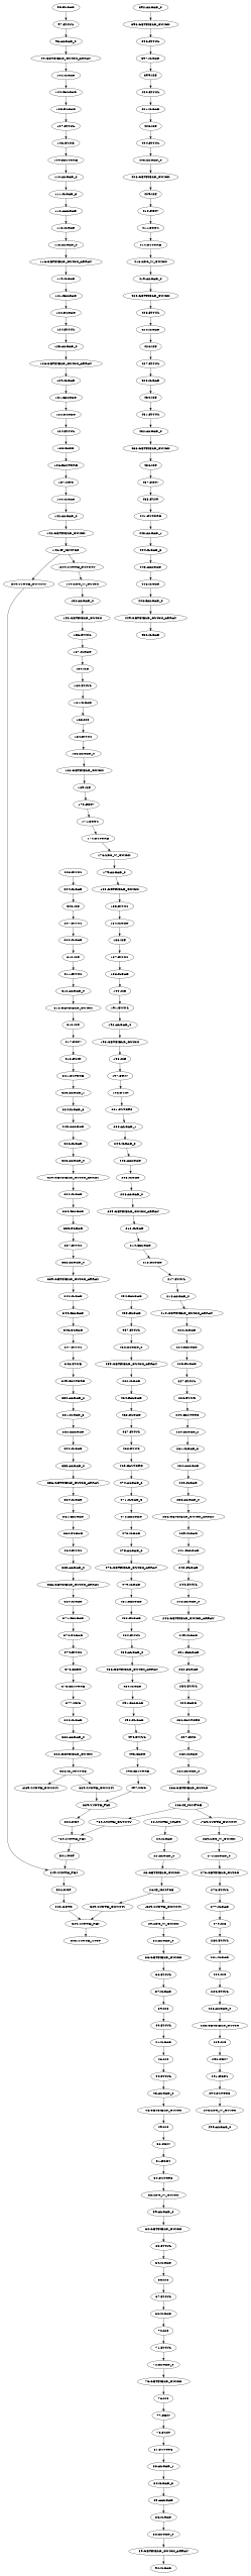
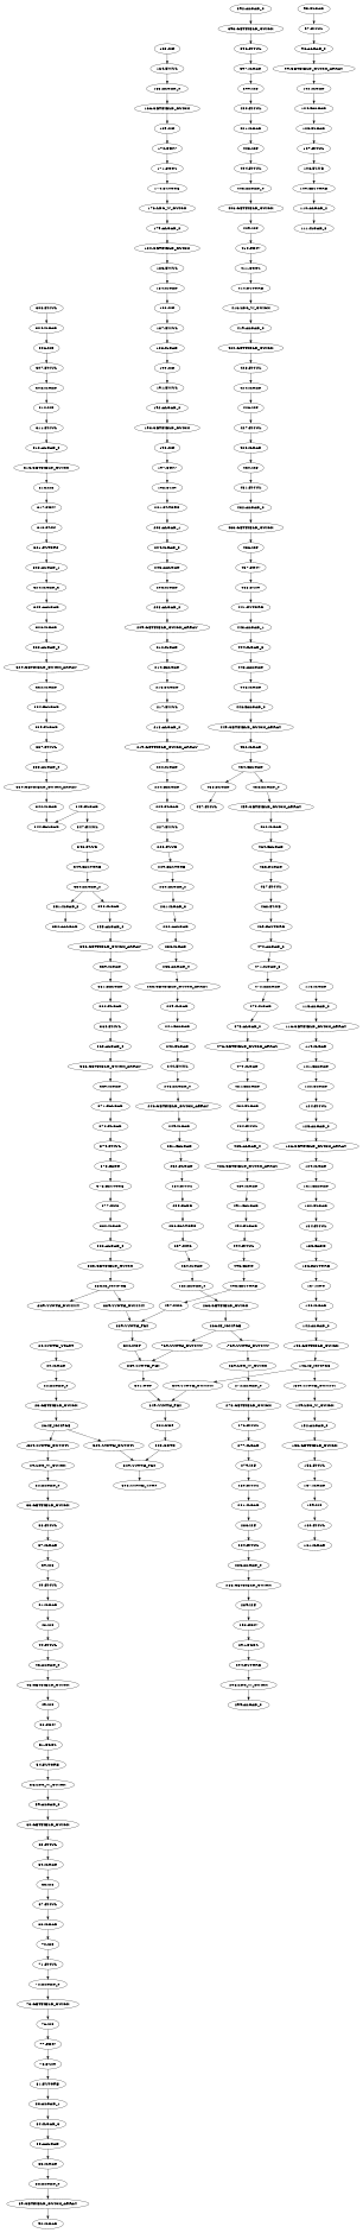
  digraph {
    "20:SYNTH_START"
    "20:ILOAD"
    "22:ALOAD_0"
    "23:GETFIELD_QUICK"
    "26:IF_ICMPGE"
    "529:SYNTH_DUMMY"
    "-529:SYNTH_DUMMY"
    "529:SYNTH_PHI"
    "29:LDC_W_QUICK"
    "503:SYNTH_STOP"
    "32:ALOAD_0"
    "33:GETFIELD_QUICK"
    "36:FMUL"
    "37:ILOAD"
    "39:I2F"
    "40:FMUL"
    "41:ILOAD"
    "43:I2F"
    "44:FMUL"
    "45:ALOAD_0"
    "46:GETFIELD_QUICK"
    "49:I2F"
    "50:FDIV"
    "51:FCOS"
    "54:FSTORE"
    "56:LDC_W_QUICK"
    "59:ALOAD_0"
    "60:GETFIELD_QUICK"
    "63:FMUL"
    "64:ILOAD"
    "66:I2F"
    "67:FMUL"
    "68:ILOAD"
    "70:I2F"
    "71:FMUL"
    "72:ALOAD_0"
    "73:GETFIELD_QUICK"
    "76:I2F"
    "77:FDIV"
    "78:FSIN"
    "81:FSTORE"
    "83:ALOAD_1"
    "84:ILOAD_3"
    "85:AALOAD"
    "86:ILOAD"
    "88:ALOAD_0"
    "89:GETFIELD_QUICK_ARRAY"
    "92:ILOAD"
    "95:FLOAD"
    "97:FMUL"
    "98:ALOAD_0"
    "99:GETFIELD_QUICK_ARRAY"
    "102:ILOAD"
    "104:FALOAD"
    "105:FLOAD"
    "107:FMUL"
    "108:FSUB"
    "109:FASTORE"
    "110:ALOAD_2"
    "111:ILOAD_3"
-   "112:AALOAD"
    "113:ILOAD"
    "115:ALOAD_0"
    "116:GETFIELD_QUICK_ARRAY"
    "119:ILOAD"
    "121:FALOAD"
    "122:FLOAD"
    "124:FMUL"
    "125:ALOAD_0"
    "126:GETFIELD_QUICK_ARRAY"
    "129:ILOAD"
    "131:FALOAD"
    "132:FLOAD"
    "134:FMUL"
    "135:FADD"
    "136:FASTORE"
    "137:IINC"
    "140:ILOAD"
    "142:ALOAD_0"
    "143:GETFIELD_QUICK"
    "146:IF_ICMPGE"
    "649:SYNTH_DUMMY"
    "-649:SYNTH_DUMMY"
    "649:SYNTH_PHI"
    "149:LDC_W_QUICK"
    "502:NOP"
    "152:ALOAD_0"
    "503:GOTO"
    "153:GETFIELD_QUICK"
    "156:FMUL"
    "157:ILOAD"
    "159:I2F"
    "160:FMUL"
    "161:ILOAD"
    "163:I2F"
    "164:FMUL"
    "165:ALOAD_0"
    "166:GETFIELD_QUICK"
    "169:I2F"
    "170:FDIV"
    "171:FCOS"
    "174:FSTORE"
    "176:LDC_W_QUICK"
    "179:ALOAD_0"
    "180:GETFIELD_QUICK"
    "183:FMUL"
    "184:ILOAD"
    "186:I2F"
    "187:FMUL"
    "188:ILOAD"
    "190:I2F"
    "191:FMUL"
    "192:ALOAD_0"
    "193:GETFIELD_QUICK"
    "196:I2F"
    "197:FDIV"
    "198:FSIN"
    "201:FSTORE"
    "203:ALOAD_1"
    "204:ILOAD_3"
    "205:AALOAD"
    "206:ILOAD"
    "208:ALOAD_0"
    "209:GETFIELD_QUICK_ARRAY"
    "212:ILOAD"
    "214:FALOAD"
    "215:FLOAD"
    "217:FMUL"
    "218:ALOAD_0"
    "219:GETFIELD_QUICK_ARRAY"
    "222:ILOAD"
    "224:FALOAD"
    "225:FLOAD"
    "227:FMUL"
    "228:FSUB"
    "229:FASTORE"
    "230:ALOAD_2"
    "231:ILOAD_3"
    "232:AALOAD"
    "233:ILOAD"
    "235:ALOAD_0"
    "236:GETFIELD_QUICK_ARRAY"
    "239:ILOAD"
    "241:FALOAD"
    "242:FLOAD"
    "244:FMUL"
    "245:ALOAD_0"
    "246:GETFIELD_QUICK_ARRAY"
    "249:ILOAD"
    "251:FALOAD"
    "252:FLOAD"
    "254:FMUL"
    "255:FADD"
    "256:FASTORE"
    "257:IINC"
    "260:ILOAD"
    "262:ALOAD_0"
    "263:GETFIELD_QUICK"
    "266:IF_ICMPGE"
    "769:SYNTH_DUMMY"
    "-769:SYNTH_DUMMY"
-   "769:SYNTH_PHI"
+   "769:SYNTH_PHI" [label="869:SYNTH_PHI"]
    "269:LDC_W_QUICK"
    "501:NOP"
    "272:ALOAD_0"
    "273:GETFIELD_QUICK"
    "276:FMUL"
    "277:ILOAD"
    "279:I2F"
    "280:FMUL"
    "281:ILOAD"
    "283:I2F"
    "284:FMUL"
    "285:ALOAD_0"
    "286:GETFIELD_QUICK"
    "289:I2F"
    "290:FDIV"
    "291:FCOS"
    "294:FSTORE"
    "296:LDC_W_QUICK"
    "299:ALOAD_0"
    "303:FMUL"
    "304:ILOAD"
    "306:I2F"
    "307:FMUL"
    "308:ILOAD"
    "310:I2F"
    "311:FMUL"
    "312:ALOAD_0"
    "313:GETFIELD_QUICK"
    "316:I2F"
    "317:FDIV"
    "318:FSIN"
    "321:FSTORE"
    "323:ALOAD_1"
    "324:ILOAD_3"
    "325:AALOAD"
    "326:ILOAD"
    "328:ALOAD_0"
    "329:GETFIELD_QUICK_ARRAY"
    "332:ILOAD"
    "334:FALOAD"
    "335:FLOAD"
    "337:FMUL"
    "338:ALOAD_0"
    "339:GETFIELD_QUICK_ARRAY"
    "342:ILOAD"
    "344:FALOAD"
    "345:FLOAD"
    "347:FMUL"
    "348:FSUB"
    "349:FASTORE"
    "350:ALOAD_2"
    "351:ILOAD_3"
    "352:AALOAD"
    "353:ILOAD"
    "355:ALOAD_0"
    "356:GETFIELD_QUICK_ARRAY"
    "359:ILOAD"
    "361:FALOAD"
    "362:FLOAD"
    "364:FMUL"
    "365:ALOAD_0"
    "366:GETFIELD_QUICK_ARRAY"
    "369:ILOAD"
    "371:FALOAD"
    "372:FLOAD"
    "374:FMUL"
    "375:FADD"
    "376:FASTORE"
    "377:IINC"
    "380:ILOAD"
    "382:ALOAD_0"
    "383:GETFIELD_QUICK"
    "386:IF_ICMPGE"
    "889:SYNTH_DUMMY"
    "-889:SYNTH_DUMMY"
    "889:SYNTH_PHI"
    "500:NOP"
    "392:ALOAD_0"
    "393:GETFIELD_QUICK"
    "396:FMUL"
    "397:ILOAD"
    "399:I2F"
    "400:FMUL"
    "401:ILOAD"
    "403:I2F"
    "404:FMUL"
    "405:ALOAD_0"
    "406:GETFIELD_QUICK"
    "409:I2F"
    "410:FDIV"
    "411:FCOS"
    "414:FSTORE"
    "416:LDC_W_QUICK"
    "419:ALOAD_0"
    "420:GETFIELD_QUICK"
    "423:FMUL"
    "424:ILOAD"
    "426:I2F"
    "427:FMUL"
    "428:ILOAD"
    "430:I2F"
    "431:FMUL"
    "432:ALOAD_0"
    "433:GETFIELD_QUICK"
    "436:I2F"
    "437:FDIV"
    "438:FSIN"
    "441:FSTORE"
    "443:ALOAD_1"
    "444:ILOAD_3"
    "445:AALOAD"
    "446:ILOAD"
    n275 [label="448:FALOAD_0"]
    "449:GETFIELD_QUICK_ARRAY"
    "452:ILOAD"
    "454:FALOAD"
    "455:FLOAD"
    "457:FMUL"
    "458:ALOAD_0"
    "459:GETFIELD_QUICK_ARRAY"
    "462:ILOAD"
    "464:FALOAD"
    "465:FLOAD"
    "467:FMUL"
    "468:FSUB"
    "469:FASTORE"
    "470:ALOAD_2"
    "471:ILOAD_3"
    "472:AALOAD"
    "473:ILOAD"
    "475:ALOAD_0"
    "476:GETFIELD_QUICK_ARRAY"
    "479:ILOAD"
    "481:FALOAD"
    "482:FLOAD"
    "484:FMUL"
    "485:ALOAD_0"
    "486:GETFIELD_QUICK_ARRAY"
    "489:ILOAD"
    "491:FALOAD"
    "492:FLOAD"
    "494:FMUL"
    "495:FADD"
    "496:FASTORE"
    "497:IINC"
    "20:SYNTH_START" -> "20:ILOAD"
    "20:ILOAD" -> "22:ALOAD_0"
    "22:ALOAD_0" -> "23:GETFIELD_QUICK"
    "23:GETFIELD_QUICK" -> "26:IF_ICMPGE"
    "26:IF_ICMPGE" -> "529:SYNTH_DUMMY"
    "26:IF_ICMPGE" -> "-529:SYNTH_DUMMY"
    "529:SYNTH_DUMMY" -> "529:SYNTH_PHI"
    "-529:SYNTH_DUMMY" -> "29:LDC_W_QUICK"
    "529:SYNTH_PHI" -> "503:SYNTH_STOP"
    "29:LDC_W_QUICK" -> "32:ALOAD_0"
    "32:ALOAD_0" -> "33:GETFIELD_QUICK"
    "33:GETFIELD_QUICK" -> "36:FMUL"
    "36:FMUL" -> "37:ILOAD"
    "37:ILOAD" -> "39:I2F"
    "39:I2F" -> "40:FMUL"
    "40:FMUL" -> "41:ILOAD"
    "41:ILOAD" -> "43:I2F"
    "43:I2F" -> "44:FMUL"
    "44:FMUL" -> "45:ALOAD_0"
    "45:ALOAD_0" -> "46:GETFIELD_QUICK"
    "46:GETFIELD_QUICK" -> "49:I2F"
    "49:I2F" -> "50:FDIV"
    "50:FDIV" -> "51:FCOS"
    "51:FCOS" -> "54:FSTORE"
    "54:FSTORE" -> "56:LDC_W_QUICK"
    "56:LDC_W_QUICK" -> "59:ALOAD_0"
    "59:ALOAD_0" -> "60:GETFIELD_QUICK"
    "60:GETFIELD_QUICK" -> "63:FMUL"
    "63:FMUL" -> "64:ILOAD"
    "64:ILOAD" -> "66:I2F"
    "66:I2F" -> "67:FMUL"
    "67:FMUL" -> "68:ILOAD"
    "68:ILOAD" -> "70:I2F"
    "70:I2F" -> "71:FMUL"
    "71:FMUL" -> "72:ALOAD_0"
    "72:ALOAD_0" -> "73:GETFIELD_QUICK"
    "73:GETFIELD_QUICK" -> "76:I2F"
    "76:I2F" -> "77:FDIV"
    "77:FDIV" -> "78:FSIN"
    "78:FSIN" -> "81:FSTORE"
    "81:FSTORE" -> "83:ALOAD_1"
    "83:ALOAD_1" -> "84:ILOAD_3"
    "84:ILOAD_3" -> "85:AALOAD"
    "85:AALOAD" -> "86:ILOAD"
    "86:ILOAD" -> "88:ALOAD_0"
    "88:ALOAD_0" -> "89:GETFIELD_QUICK_ARRAY"
    "89:GETFIELD_QUICK_ARRAY" -> "92:ILOAD"
    "95:FLOAD" -> "97:FMUL"
    "97:FMUL" -> "98:ALOAD_0"
    "98:ALOAD_0" -> "99:GETFIELD_QUICK_ARRAY"
    "99:GETFIELD_QUICK_ARRAY" -> "102:ILOAD"
    "102:ILOAD" -> "104:FALOAD"
    "104:FALOAD" -> "105:FLOAD"
    "105:FLOAD" -> "107:FMUL"
    "107:FMUL" -> "108:FSUB"
    "108:FSUB" -> "109:FASTORE"
    "109:FASTORE" -> "110:ALOAD_2"
    "110:ALOAD_2" -> "111:ILOAD_3"
-   "111:ILOAD_3" -> "112:AALOAD"
-   "112:AALOAD" -> "113:ILOAD"
    "113:ILOAD" -> "115:ALOAD_0"
    "115:ALOAD_0" -> "116:GETFIELD_QUICK_ARRAY"
    "116:GETFIELD_QUICK_ARRAY" -> "119:ILOAD"
    "119:ILOAD" -> "121:FALOAD"
    "121:FALOAD" -> "122:FLOAD"
    "122:FLOAD" -> "124:FMUL"
    "124:FMUL" -> "125:ALOAD_0"
    "125:ALOAD_0" -> "126:GETFIELD_QUICK_ARRAY"
    "126:GETFIELD_QUICK_ARRAY" -> "129:ILOAD"
    "129:ILOAD" -> "131:FALOAD"
    "131:FALOAD" -> "132:FLOAD"
    "132:FLOAD" -> "134:FMUL"
    "134:FMUL" -> "135:FADD"
    "135:FADD" -> "136:FASTORE"
    "136:FASTORE" -> "137:IINC"
    "137:IINC" -> "140:ILOAD"
    "140:ILOAD" -> "142:ALOAD_0"
    "142:ALOAD_0" -> "143:GETFIELD_QUICK"
    "143:GETFIELD_QUICK" -> "146:IF_ICMPGE"
    "146:IF_ICMPGE" -> "649:SYNTH_DUMMY"
    "146:IF_ICMPGE" -> "-649:SYNTH_DUMMY"
    "649:SYNTH_DUMMY" -> "649:SYNTH_PHI"
    "-649:SYNTH_DUMMY" -> "149:LDC_W_QUICK"
    "649:SYNTH_PHI" -> "502:NOP"
    "149:LDC_W_QUICK" -> "152:ALOAD_0"
    "502:NOP" -> "503:GOTO"
    "152:ALOAD_0" -> "153:GETFIELD_QUICK"
    "503:GOTO" -> "529:SYNTH_PHI"
    "153:GETFIELD_QUICK" -> "156:FMUL"
    "156:FMUL" -> "157:ILOAD"
    "157:ILOAD" -> "159:I2F"
    "159:I2F" -> "160:FMUL"
    "160:FMUL" -> "161:ILOAD"
-   "161:ILOAD" -> "163:I2F"
    "163:I2F" -> "164:FMUL"
    "164:FMUL" -> "165:ALOAD_0"
    "165:ALOAD_0" -> "166:GETFIELD_QUICK"
    "166:GETFIELD_QUICK" -> "169:I2F"
    "169:I2F" -> "170:FDIV"
    "170:FDIV" -> "171:FCOS"
    "171:FCOS" -> "174:FSTORE"
    "174:FSTORE" -> "176:LDC_W_QUICK"
    "176:LDC_W_QUICK" -> "179:ALOAD_0"
    "179:ALOAD_0" -> "180:GETFIELD_QUICK"
    "180:GETFIELD_QUICK" -> "183:FMUL"
    "183:FMUL" -> "184:ILOAD"
    "184:ILOAD" -> "186:I2F"
    "186:I2F" -> "187:FMUL"
    "187:FMUL" -> "188:ILOAD"
    "188:ILOAD" -> "190:I2F"
    "190:I2F" -> "191:FMUL"
    "191:FMUL" -> "192:ALOAD_0"
    "192:ALOAD_0" -> "193:GETFIELD_QUICK"
    "193:GETFIELD_QUICK" -> "196:I2F"
    "196:I2F" -> "197:FDIV"
    "197:FDIV" -> "198:FSIN"
    "198:FSIN" -> "201:FSTORE"
    "201:FSTORE" -> "203:ALOAD_1"
    "203:ALOAD_1" -> "204:ILOAD_3"
    "204:ILOAD_3" -> "205:AALOAD"
    "205:AALOAD" -> "206:ILOAD"
    "206:ILOAD" -> "208:ALOAD_0"
    "208:ALOAD_0" -> "209:GETFIELD_QUICK_ARRAY"
    "209:GETFIELD_QUICK_ARRAY" -> "212:ILOAD"
    "212:ILOAD" -> "214:FALOAD"
    "214:FALOAD" -> "215:FLOAD"
    "215:FLOAD" -> "217:FMUL"
    "217:FMUL" -> "218:ALOAD_0"
    "218:ALOAD_0" -> "219:GETFIELD_QUICK_ARRAY"
    "219:GETFIELD_QUICK_ARRAY" -> "222:ILOAD"
    "222:ILOAD" -> "224:FALOAD"
    "224:FALOAD" -> "225:FLOAD"
    "225:FLOAD" -> "227:FMUL"
    "227:FMUL" -> "228:FSUB"
    "228:FSUB" -> "229:FASTORE"
    "229:FASTORE" -> "230:ALOAD_2"
    "230:ALOAD_2" -> "231:ILOAD_3"
    "231:ILOAD_3" -> "232:AALOAD"
    "232:AALOAD" -> "233:ILOAD"
    "233:ILOAD" -> "235:ALOAD_0"
    "235:ALOAD_0" -> "236:GETFIELD_QUICK_ARRAY"
    "236:GETFIELD_QUICK_ARRAY" -> "239:ILOAD"
    "239:ILOAD" -> "241:FALOAD"
    "241:FALOAD" -> "242:FLOAD"
    "242:FLOAD" -> "244:FMUL"
    "244:FMUL" -> "245:ALOAD_0"
    "245:ALOAD_0" -> "246:GETFIELD_QUICK_ARRAY"
    "246:GETFIELD_QUICK_ARRAY" -> "249:ILOAD"
    "249:ILOAD" -> "251:FALOAD"
    "251:FALOAD" -> "252:FLOAD"
    "252:FLOAD" -> "254:FMUL"
    "254:FMUL" -> "255:FADD"
    "255:FADD" -> "256:FASTORE"
    "256:FASTORE" -> "257:IINC"
    "257:IINC" -> "260:ILOAD"
    "260:ILOAD" -> "262:ALOAD_0"
    "262:ALOAD_0" -> "263:GETFIELD_QUICK"
    "263:GETFIELD_QUICK" -> "266:IF_ICMPGE"
    "266:IF_ICMPGE" -> "769:SYNTH_DUMMY"
    "266:IF_ICMPGE" -> "-769:SYNTH_DUMMY"
    "769:SYNTH_DUMMY" -> "769:SYNTH_PHI"
    "-769:SYNTH_DUMMY" -> "269:LDC_W_QUICK"
    "769:SYNTH_PHI" -> "501:NOP"
    "269:LDC_W_QUICK" -> "272:ALOAD_0"
    "501:NOP" -> "649:SYNTH_PHI"
    "272:ALOAD_0" -> "273:GETFIELD_QUICK"
    "273:GETFIELD_QUICK" -> "276:FMUL"
    "276:FMUL" -> "277:ILOAD"
    "277:ILOAD" -> "279:I2F"
    "279:I2F" -> "280:FMUL"
    "280:FMUL" -> "281:ILOAD"
    "281:ILOAD" -> "283:I2F"
    "283:I2F" -> "284:FMUL"
    "284:FMUL" -> "285:ALOAD_0"
    "285:ALOAD_0" -> "286:GETFIELD_QUICK"
    "286:GETFIELD_QUICK" -> "289:I2F"
    "289:I2F" -> "290:FDIV"
    "290:FDIV" -> "291:FCOS"
    "291:FCOS" -> "294:FSTORE"
    "294:FSTORE" -> "296:LDC_W_QUICK"
    "296:LDC_W_QUICK" -> "299:ALOAD_0"
    "303:FMUL" -> "304:ILOAD"
    "304:ILOAD" -> "306:I2F"
    "306:I2F" -> "307:FMUL"
    "307:FMUL" -> "308:ILOAD"
    "308:ILOAD" -> "310:I2F"
    "310:I2F" -> "311:FMUL"
    "311:FMUL" -> "312:ALOAD_0"
    "312:ALOAD_0" -> "313:GETFIELD_QUICK"
    "313:GETFIELD_QUICK" -> "316:I2F"
    "316:I2F" -> "317:FDIV"
    "317:FDIV" -> "318:FSIN"
    "318:FSIN" -> "321:FSTORE"
    "321:FSTORE" -> "323:ALOAD_1"
    "323:ALOAD_1" -> "324:ILOAD_3"
    "324:ILOAD_3" -> "325:AALOAD"
    "325:AALOAD" -> "326:ILOAD"
    "326:ILOAD" -> "328:ALOAD_0"
    "328:ALOAD_0" -> "329:GETFIELD_QUICK_ARRAY"
    "329:GETFIELD_QUICK_ARRAY" -> "332:ILOAD"
    "332:ILOAD" -> "334:FALOAD"
    "334:FALOAD" -> "335:FLOAD"
    "335:FLOAD" -> "337:FMUL"
    "337:FMUL" -> "338:ALOAD_0"
    "338:ALOAD_0" -> "339:GETFIELD_QUICK_ARRAY"
    "339:GETFIELD_QUICK_ARRAY" -> "342:ILOAD"
    "342:ILOAD" -> "344:FALOAD"
-   "344:FALOAD" -> "345:FLOAD"
+   "345:FLOAD" -> "344:FALOAD"
    "345:FLOAD" -> "347:FMUL"
    "347:FMUL" -> "348:FSUB"
    "348:FSUB" -> "349:FASTORE"
    "349:FASTORE" -> "350:ALOAD_2"
    "350:ALOAD_2" -> "351:ILOAD_3"
    "351:ILOAD_3" -> "352:AALOAD"
-   "352:AALOAD" -> "353:ILOAD"
+   "350:ALOAD_2" -> "353:ILOAD"
    "353:ILOAD" -> "355:ALOAD_0"
    "355:ALOAD_0" -> "356:GETFIELD_QUICK_ARRAY"
    "356:GETFIELD_QUICK_ARRAY" -> "359:ILOAD"
    "359:ILOAD" -> "361:FALOAD"
    "361:FALOAD" -> "362:FLOAD"
    "362:FLOAD" -> "364:FMUL"
    "364:FMUL" -> "365:ALOAD_0"
    "365:ALOAD_0" -> "366:GETFIELD_QUICK_ARRAY"
    "366:GETFIELD_QUICK_ARRAY" -> "369:ILOAD"
    "369:ILOAD" -> "371:FALOAD"
    "371:FALOAD" -> "372:FLOAD"
    "372:FLOAD" -> "374:FMUL"
    "374:FMUL" -> "375:FADD"
    "375:FADD" -> "376:FASTORE"
    "376:FASTORE" -> "377:IINC"
    "377:IINC" -> "380:ILOAD"
    "380:ILOAD" -> "382:ALOAD_0"
    "382:ALOAD_0" -> "383:GETFIELD_QUICK"
    "383:GETFIELD_QUICK" -> "386:IF_ICMPGE"
    "386:IF_ICMPGE" -> "889:SYNTH_DUMMY"
    "386:IF_ICMPGE" -> "-889:SYNTH_DUMMY"
    "889:SYNTH_DUMMY" -> "889:SYNTH_PHI"
    "889:SYNTH_PHI" -> "500:NOP"
    "500:NOP" -> "769:SYNTH_PHI"
    "392:ALOAD_0" -> "393:GETFIELD_QUICK"
    "393:GETFIELD_QUICK" -> "396:FMUL"
    "396:FMUL" -> "397:ILOAD"
    "397:ILOAD" -> "399:I2F"
    "399:I2F" -> "400:FMUL"
    "400:FMUL" -> "401:ILOAD"
    "401:ILOAD" -> "403:I2F"
    "403:I2F" -> "404:FMUL"
    "404:FMUL" -> "405:ALOAD_0"
    "405:ALOAD_0" -> "406:GETFIELD_QUICK"
    "406:GETFIELD_QUICK" -> "409:I2F"
    "409:I2F" -> "410:FDIV"
    "410:FDIV" -> "411:FCOS"
    "411:FCOS" -> "414:FSTORE"
    "414:FSTORE" -> "416:LDC_W_QUICK"
    "416:LDC_W_QUICK" -> "419:ALOAD_0"
    "419:ALOAD_0" -> "420:GETFIELD_QUICK"
    "420:GETFIELD_QUICK" -> "423:FMUL"
    "423:FMUL" -> "424:ILOAD"
    "424:ILOAD" -> "426:I2F"
    "426:I2F" -> "427:FMUL"
    "427:FMUL" -> "428:ILOAD"
    "428:ILOAD" -> "430:I2F"
    "430:I2F" -> "431:FMUL"
    "431:FMUL" -> "432:ALOAD_0"
    "432:ALOAD_0" -> "433:GETFIELD_QUICK"
    "433:GETFIELD_QUICK" -> "436:I2F"
    "436:I2F" -> "437:FDIV"
    "437:FDIV" -> "438:FSIN"
    "438:FSIN" -> "441:FSTORE"
    "441:FSTORE" -> "443:ALOAD_1"
    "443:ALOAD_1" -> "444:ILOAD_3"
    "444:ILOAD_3" -> "445:AALOAD"
    "445:AALOAD" -> "446:ILOAD"
    "446:ILOAD" -> n275
    n275 -> "449:GETFIELD_QUICK_ARRAY"
    "449:GETFIELD_QUICK_ARRAY" -> "452:ILOAD"
+   "452:ILOAD" -> "454:FALOAD"
    "454:FALOAD" -> "455:FLOAD"
    "455:FLOAD" -> "457:FMUL"
-   "457:FMUL" -> "458:ALOAD_0"
+   "454:FALOAD" -> "458:ALOAD_0"
    "458:ALOAD_0" -> "459:GETFIELD_QUICK_ARRAY"
    "459:GETFIELD_QUICK_ARRAY" -> "462:ILOAD"
    "462:ILOAD" -> "464:FALOAD"
    "464:FALOAD" -> "465:FLOAD"
    "465:FLOAD" -> "467:FMUL"
    "467:FMUL" -> "468:FSUB"
    "468:FSUB" -> "469:FASTORE"
    "469:FASTORE" -> "470:ALOAD_2"
    "470:ALOAD_2" -> "471:ILOAD_3"
    "471:ILOAD_3" -> "472:AALOAD"
    "472:AALOAD" -> "473:ILOAD"
    "473:ILOAD" -> "475:ALOAD_0"
    "475:ALOAD_0" -> "476:GETFIELD_QUICK_ARRAY"
    "476:GETFIELD_QUICK_ARRAY" -> "479:ILOAD"
    "479:ILOAD" -> "481:FALOAD"
    "481:FALOAD" -> "482:FLOAD"
    "482:FLOAD" -> "484:FMUL"
    "484:FMUL" -> "485:ALOAD_0"
    "485:ALOAD_0" -> "486:GETFIELD_QUICK_ARRAY"
    "486:GETFIELD_QUICK_ARRAY" -> "489:ILOAD"
    "489:ILOAD" -> "491:FALOAD"
    "491:FALOAD" -> "492:FLOAD"
    "492:FLOAD" -> "494:FMUL"
    "494:FMUL" -> "495:FADD"
    "495:FADD" -> "496:FASTORE"
    "496:FASTORE" -> "497:IINC"
    "497:IINC" -> "889:SYNTH_PHI"
  }
